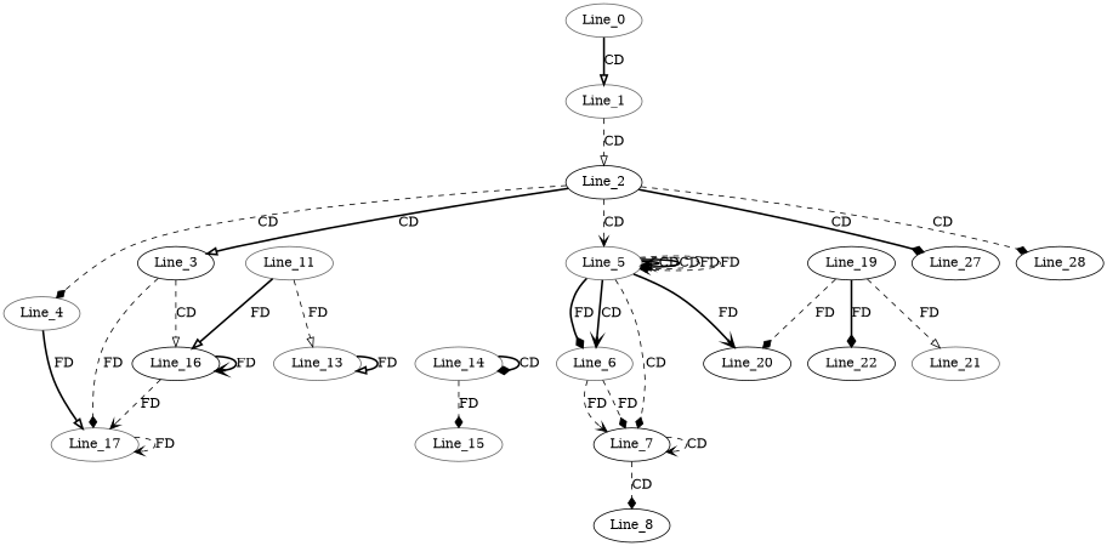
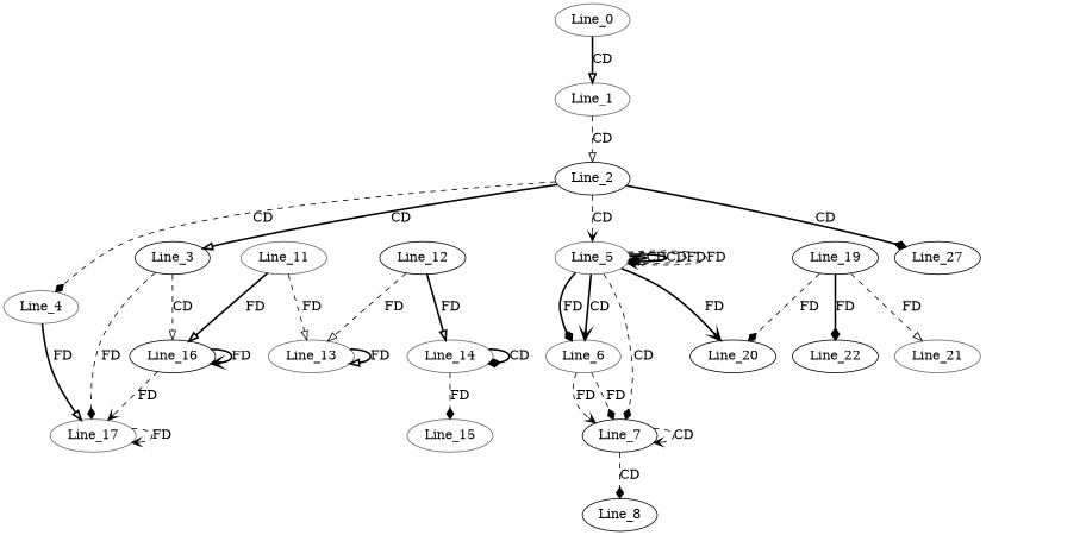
  digraph {
    node [color=gray40]
    edge [arrowhead=diamond style=dashed]
    Line_0
    Line_1
    Line_2 [color=black]
    Line_3 [color=black]
    Line_4
    Line_5
    Line_27 [color=black]
-   Line_28 [color=black]
    Line_16 [color=black]
    Line_17
    Line_6
    Line_7 [color=black]
    Line_20 [color=black]
    Line_8 [color=black]
    Line_13
+   Line_12 [color=black]
    Line_14
    Line_15
    Line_11
    Line_19 [color=black]
    Line_21
    Line_22 [color=black]
    Line_0 -> Line_1 [arrowhead=onormal label=CD style=bold]
    Line_1 -> Line_2 [arrowhead=onormal label=CD]
    Line_2 -> Line_3 [arrowhead=onormal label=CD style=bold]
    Line_2 -> Line_4 [label=CD]
    Line_2 -> Line_5 [arrowhead=vee label=CD]
    Line_2 -> Line_27 [label=CD style=bold]
-   Line_2 -> Line_28 [label=CD]
    Line_3 -> Line_16 [arrowhead=onormal label=CD]
    Line_3 -> Line_17 [label=FD]
    Line_4 -> Line_17 [arrowhead=onormal label=FD style=bold]
    Line_5 -> Line_5 [arrowhead=vee label=CD style=bold]
    Line_5 -> Line_5 [arrowhead=onormal label=CD style=bold]
    Line_5 -> Line_5 [label=FD]
    Line_5 -> Line_5 [arrowhead=vee label=FD]
    Line_5 -> Line_6 [arrowhead=vee label=CD style=bold]
    Line_5 -> Line_6 [label=FD style=bold]
    Line_5 -> Line_7 [label=CD]
    Line_5 -> Line_20 [arrowhead=vee label=FD style=bold]
    Line_16 -> Line_16 [arrowhead=vee label=FD style=bold]
    Line_16 -> Line_17 [arrowhead=vee label=FD]
    Line_17 -> Line_17 [arrowhead=vee label=FD]
    Line_6 -> Line_7 [label=FD]
    Line_6 -> Line_7 [arrowhead=vee label=FD]
    Line_7 -> Line_7 [arrowhead=vee label=CD]
    Line_7 -> Line_8 [label=CD]
    Line_13 -> Line_13 [arrowhead=onormal label=FD style=bold]
+   Line_12 -> Line_13 [arrowhead=onormal label=FD]
+   Line_12 -> Line_14 [arrowhead=onormal label=FD style=bold]
    Line_14 -> Line_14 [label=CD style=bold]
    Line_14 -> Line_15 [label=FD]
    Line_11 -> Line_16 [arrowhead=onormal label=FD style=bold]
    Line_11 -> Line_13 [arrowhead=onormal label=FD]
    Line_19 -> Line_20 [label=FD]
    Line_19 -> Line_21 [arrowhead=onormal label=FD]
    Line_19 -> Line_22 [label=FD style=bold]
  }
